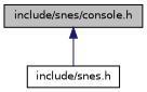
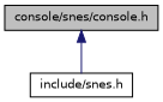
  digraph {
    node [color=black fontname=Helvetica fontsize=10 shape=record style=filled]
-   n1 [fillcolor=grey75 fontcolor=black height=0.2 label="include/snes/console.h" width=0.4]
+   n1 [fillcolor=grey75 fontcolor=black height=0.2 label="console/snes/console.h" width=0.4]
    n2 [fillcolor=white height=0.2 label="include/snes.h" width=0.4]
    n1 -> n2 [color=midnightblue dir=back fontname=Helvetica fontsize=10 labelfontname=Helvetica labelfontsize=10 style=solid]
  }
